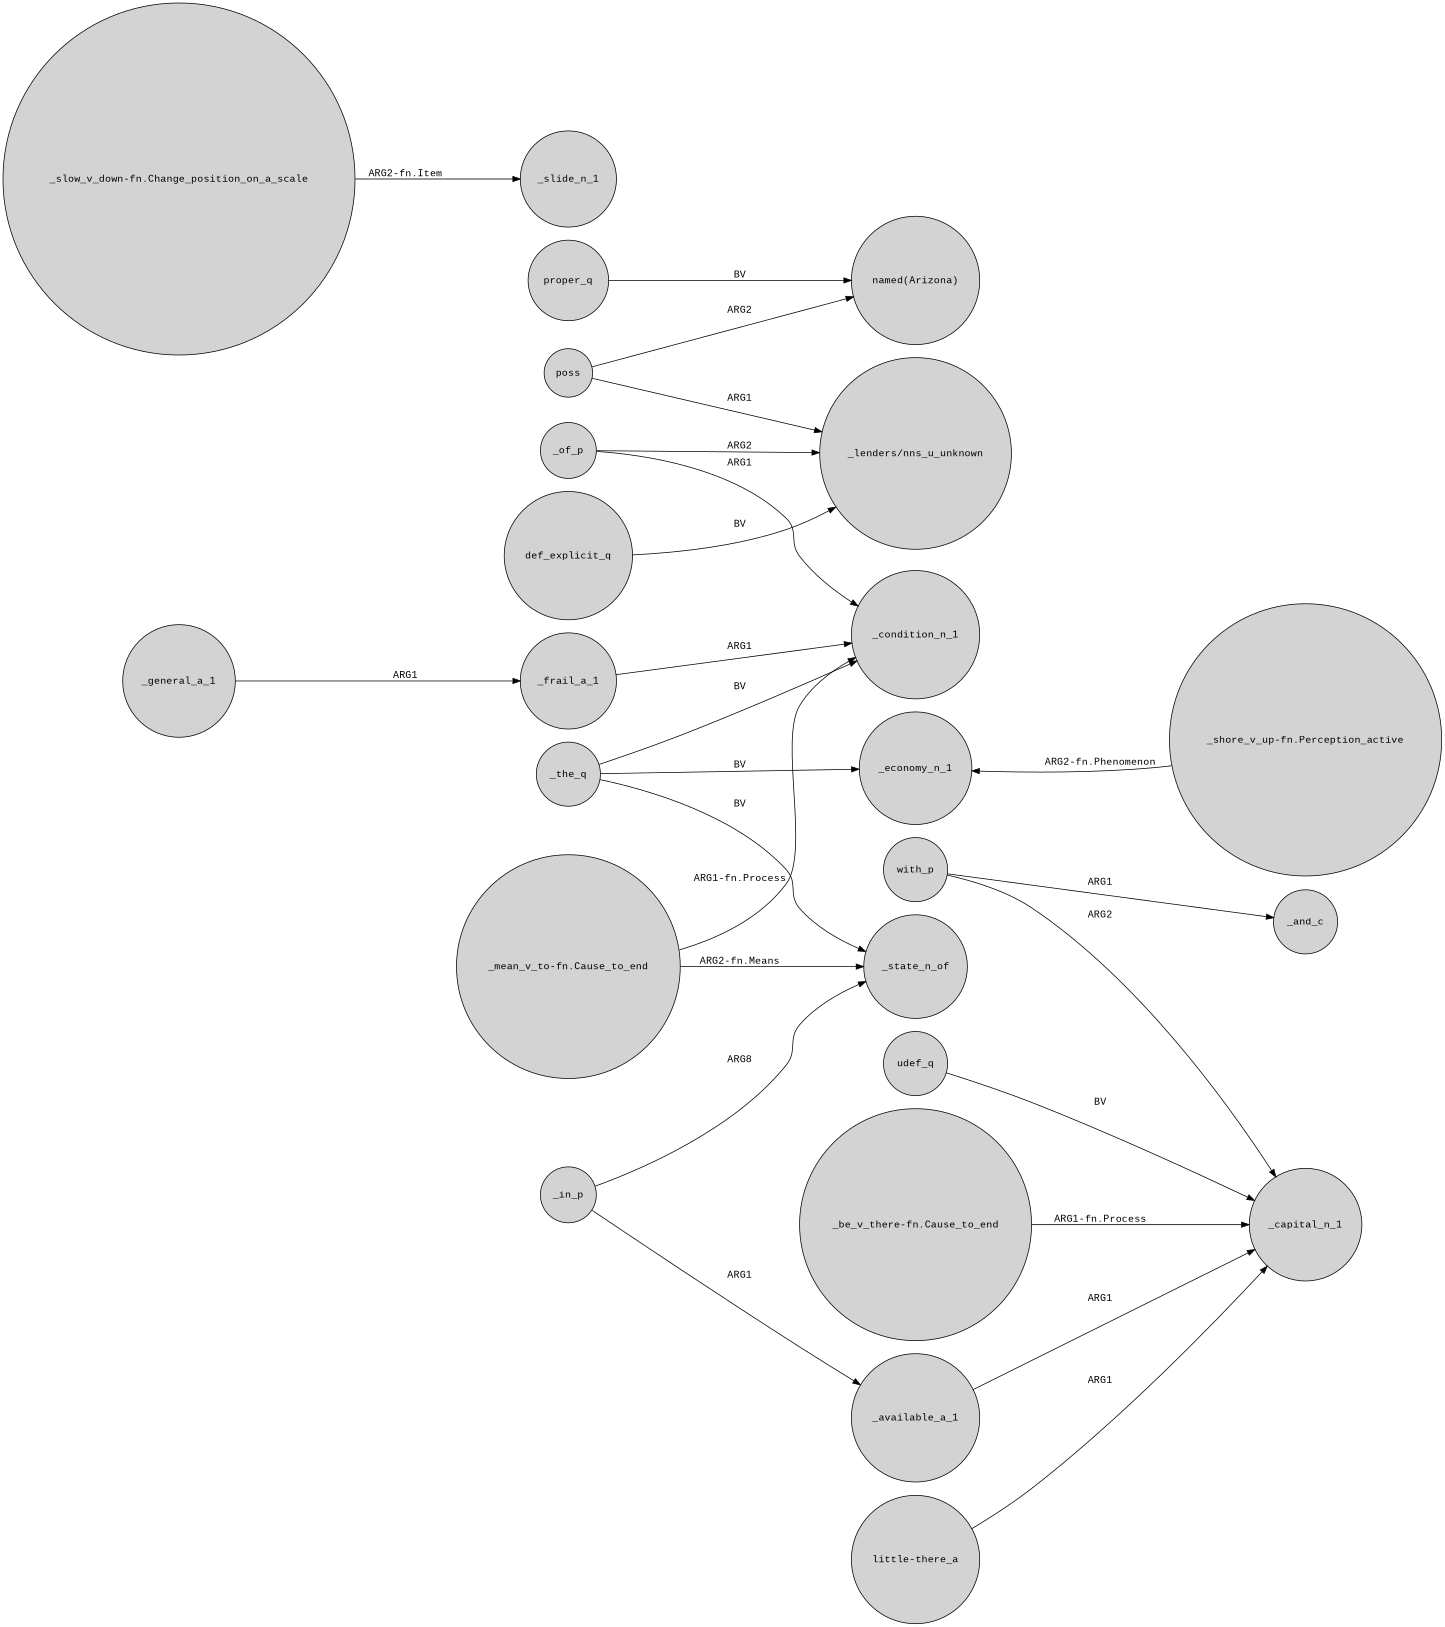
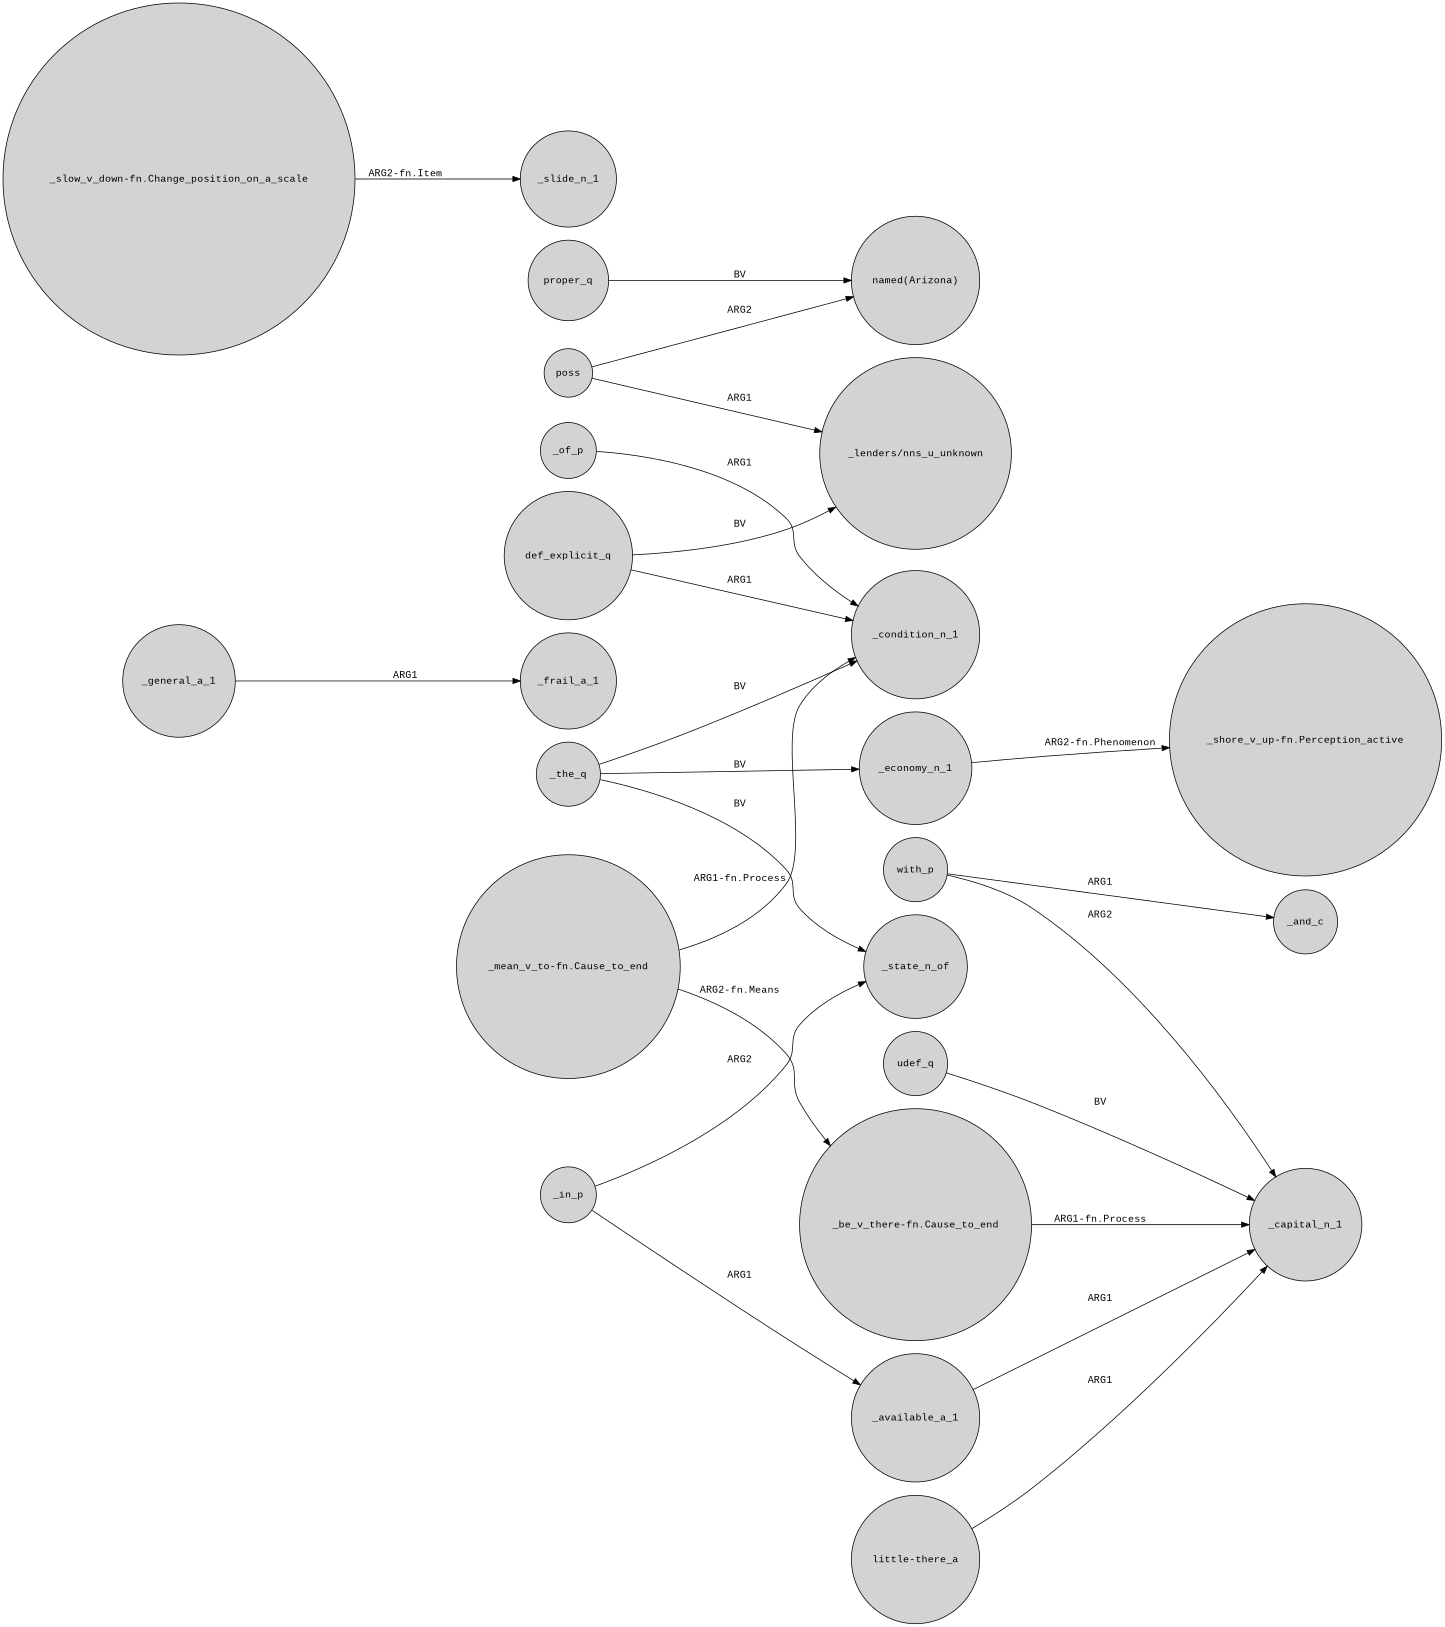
  digraph {
    fontname="Liberation Mono"
    rankdir=LR
    node [fontname="Liberation Mono" shape=circle style=filled]
    edge [fontname="Liberation Mono"]
    proper_q
    "named(Arizona)"
    _the_q
    _state_n_of
    _economy_n_1
    _condition_n_1
    _of_p
    "_lenders/nns_u_unknown"
    with_p
    _and_c
    _capital_n_1
    _general_a_1
    _frail_a_1
    "_shore_v_up-fn.Perception_active"
    _available_a_1
    _in_p
    def_explicit_q
    "_mean_v_to-fn.Cause_to_end"
    "_be_v_there-fn.Cause_to_end"
    n20 [label="little-there_a"]
    udef_q
    "_slow_v_down-fn.Change_position_on_a_scale"
    _slide_n_1
    poss
    proper_q -> "named(Arizona)" [label=BV]
    _the_q -> _state_n_of [label=BV]
    _the_q -> _economy_n_1 [label=BV]
    _the_q -> _condition_n_1 [label=BV]
    _of_p -> _condition_n_1 [label=ARG1]
-   _of_p -> "_lenders/nns_u_unknown" [label=ARG2]
    with_p -> _and_c [label=ARG1]
    with_p -> _capital_n_1 [label=ARG2]
    _general_a_1 -> _frail_a_1 [label=ARG1]
-   _frail_a_1 -> _condition_n_1 [label=ARG1]
-   "_shore_v_up-fn.Perception_active" -> _economy_n_1 [label="ARG2-fn.Phenomenon"]
+   def_explicit_q -> _condition_n_1 [label=ARG1]
+   _economy_n_1 -> "_shore_v_up-fn.Perception_active" [label="ARG2-fn.Phenomenon"]
    _available_a_1 -> _capital_n_1 [label=ARG1]
-   _in_p -> _state_n_of [label=ARG8]
+   _in_p -> _state_n_of [label=ARG2]
    _in_p -> _available_a_1 [label=ARG1]
    def_explicit_q -> "_lenders/nns_u_unknown" [label=BV]
    "_mean_v_to-fn.Cause_to_end" -> _condition_n_1 [label="ARG1-fn.Process"]
-   "_mean_v_to-fn.Cause_to_end" -> _state_n_of [label="ARG2-fn.Means"]
+   "_mean_v_to-fn.Cause_to_end" -> "_be_v_there-fn.Cause_to_end" [label="ARG2-fn.Means"]
    "_be_v_there-fn.Cause_to_end" -> _capital_n_1 [label="ARG1-fn.Process"]
    n20 -> _capital_n_1 [label=ARG1]
    udef_q -> _capital_n_1 [label=BV]
    "_slow_v_down-fn.Change_position_on_a_scale" -> _slide_n_1 [label="ARG2-fn.Item"]
    poss -> "named(Arizona)" [label=ARG2]
    poss -> "_lenders/nns_u_unknown" [label=ARG1]
  }
